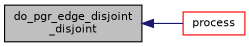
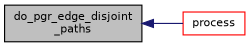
  digraph {
    rankdir=LR
    node [fontname=Helvetica fontsize=10 shape=record style=filled]
-   n1 [color=black fillcolor=grey75 fontcolor=black height=0.2 label="do_pgr_edge_disjoint\l_disjoint" width=0.4]
+   n1 [color=black fillcolor=grey75 fontcolor=black height=0.2 label="do_pgr_edge_disjoint\l_paths" width=0.4]
    n2 [color=red fillcolor=white height=0.2 label=process width=0.4]
    n1 -> n2 [color=midnightblue dir=back fontname=Helvetica fontsize=10 labelfontname=Helvetica labelfontsize=10 style=solid]
  }
